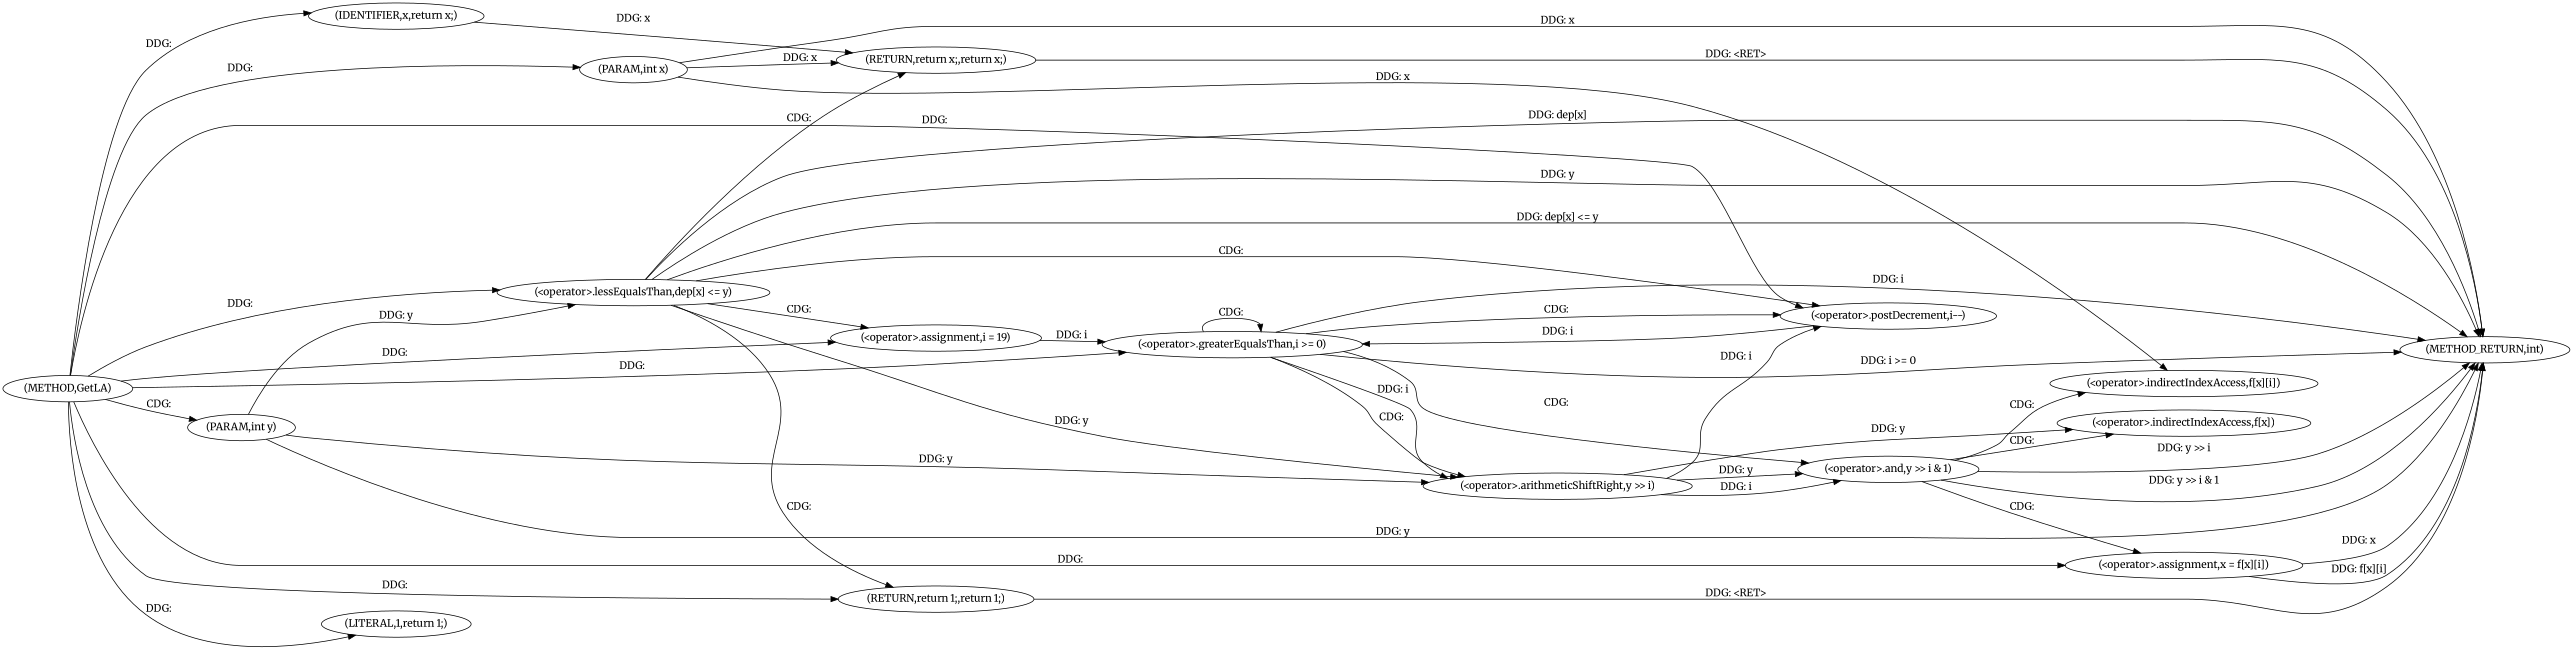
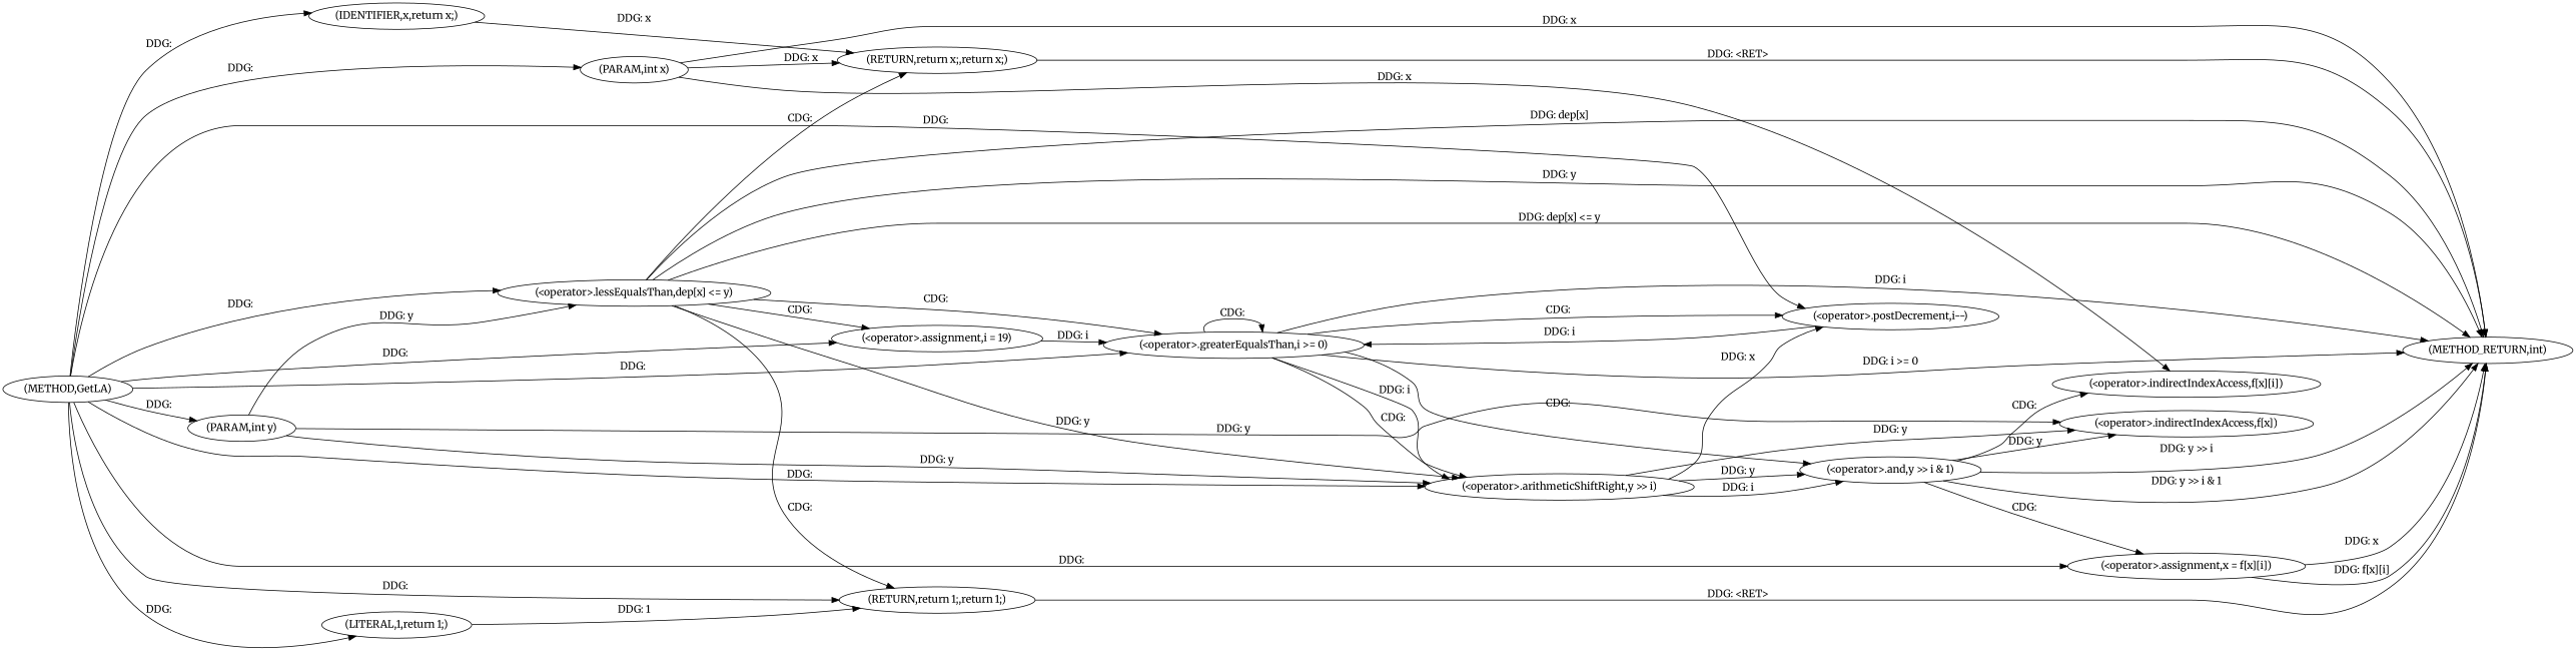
  digraph {
    fontname=Merriweather
    rankdir=LR
    node [fontname=Merriweather]
    edge [fontname=Merriweather]
    n1 [label="(METHOD,GetLA)"]
    n2 [label="(PARAM,int x)"]
    n3 [label="(PARAM,int y)"]
    n4 [label="(<operator>.lessEqualsThan,dep[x] <= y)"]
    n5 [label="(RETURN,return 1;,return 1;)"]
    n6 [label="(<operator>.assignment,i = 19)"]
    n7 [label="(<operator>.greaterEqualsThan,i >= 0)"]
    n8 [label="(<operator>.postDecrement,i--)"]
    n9 [label="(IDENTIFIER,x,return x;)"]
    n10 [label="(LITERAL,1,return 1;)"]
    n11 [label="(<operator>.assignment,x = f[x][i])"]
    n12 [label="(<operator>.arithmeticShiftRight,y >> i)"]
    n13 [label="(METHOD_RETURN,int)"]
    n14 [label="(RETURN,return x;,return x;)"]
    n15 [label="(<operator>.indirectIndexAccess,f[x][i])"]
    n16 [label="(<operator>.and,y >> i & 1)"]
    n17 [label="(<operator>.indirectIndexAccess,f[x])"]
    n1 -> n2 [label="DDG: "]
-   n1 -> n3 [label="CDG: "]
+   n1 -> n3 [label="DDG: "]
    n1 -> n4 [label="DDG: "]
    n1 -> n5 [label="DDG: "]
    n1 -> n6 [label="DDG: "]
    n1 -> n7 [label="DDG: "]
    n1 -> n8 [label="DDG: "]
    n1 -> n9 [label="DDG: "]
    n1 -> n10 [label="DDG: "]
    n1 -> n11 [label="DDG: "]
+   n1 -> n12 [label="DDG: "]
    n2 -> n13 [label="DDG: x"]
    n2 -> n14 [label="DDG: x"]
    n2 -> n15 [label="DDG: x"]
    n3 -> n4 [label="DDG: y"]
    n3 -> n12 [label="DDG: y"]
-   n3 -> n13 [label="DDG: y"]
+   n3 -> n17 [label="DDG: y"]
    n4 -> n5 [label="CDG: "]
    n4 -> n6 [label="CDG: "]
-   n4 -> n8 [label="CDG: "]
+   n4 -> n7 [label="CDG: "]
    n4 -> n12 [label="DDG: y"]
    n4 -> n13 [label="DDG: dep[x]"]
    n4 -> n13 [label="DDG: y"]
    n4 -> n13 [label="DDG: dep[x] <= y"]
    n4 -> n14 [label="CDG: "]
    n5 -> n13 [label="DDG: <RET>"]
    n6 -> n7 [label="DDG: i"]
    n7 -> n7 [label="CDG: "]
    n7 -> n8 [label="CDG: "]
    n7 -> n12 [label="DDG: i"]
    n7 -> n12 [label="CDG: "]
    n7 -> n13 [label="DDG: i"]
    n7 -> n13 [label="DDG: i >= 0"]
    n7 -> n16 [label="CDG: "]
    n8 -> n7 [label="DDG: i"]
    n9 -> n14 [label="DDG: x"]
+   n10 -> n5 [label="DDG: 1"]
    n11 -> n13 [label="DDG: x"]
    n11 -> n13 [label="DDG: f[x][i]"]
-   n12 -> n8 [label="DDG: i"]
+   n12 -> n8 [label="DDG: x"]
    n12 -> n16 [label="DDG: y"]
    n12 -> n16 [label="DDG: i"]
    n12 -> n17 [label="DDG: y"]
    n14 -> n13 [label="DDG: <RET>"]
    n16 -> n11 [label="CDG: "]
    n16 -> n13 [label="DDG: y >> i"]
    n16 -> n13 [label="DDG: y >> i & 1"]
    n16 -> n15 [label="CDG: "]
-   n16 -> n17 [label="CDG: "]
+   n16 -> n17 [label="DDG: y"]
  }
